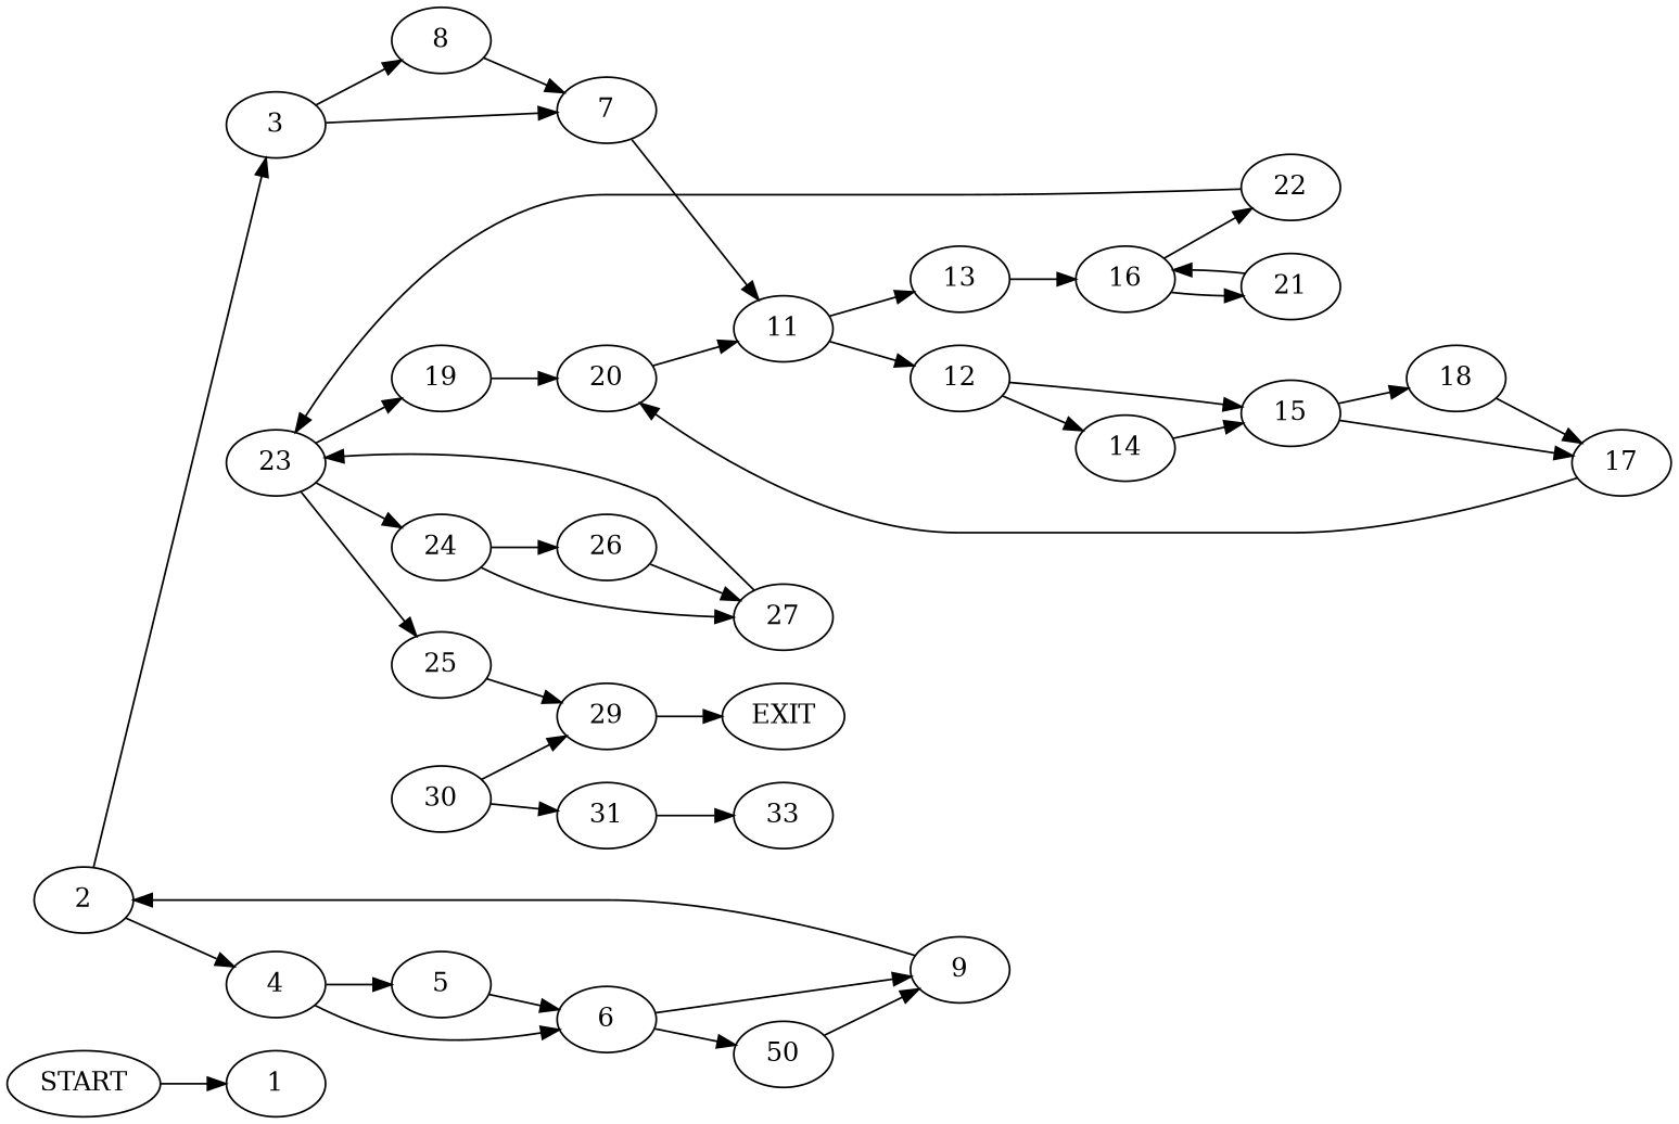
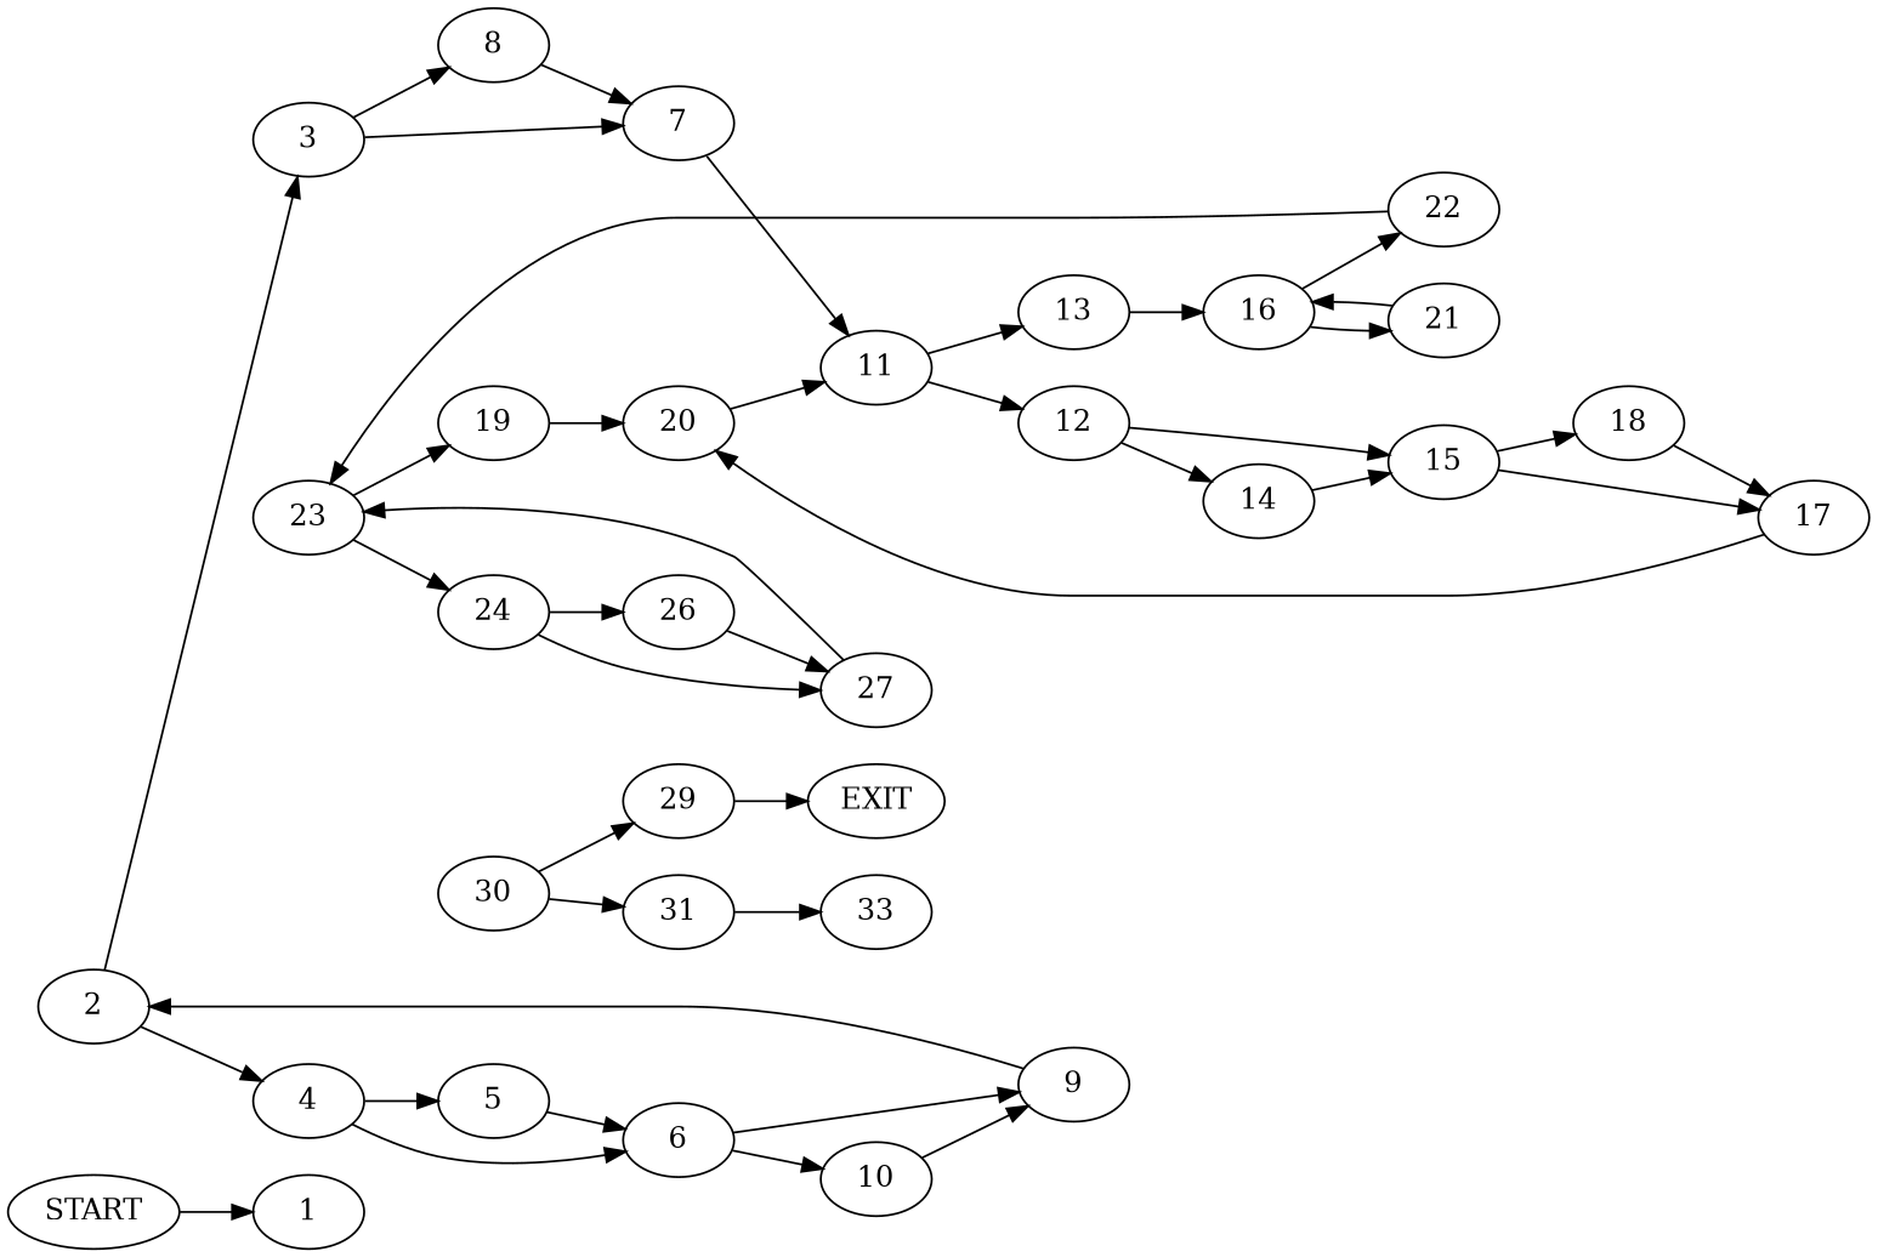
  digraph {
    rankdir=LR
    n1 [label=START]
    1
    n3 [label=EXIT]
    2
    3
    4
    7
    8
    5
    6
    11
    9
-   10 [label=50]
+   10
    12
    13
    14
    15
    16
    17
    18
    21
    22
    20
    23
    19
    24
-   25
    26
    27
    29
    30
    31
    33
    n1 -> 1
    2 -> 3
    2 -> 4
    3 -> 7
    3 -> 8
    4 -> 5
    4 -> 6
    7 -> 11
    8 -> 7
    5 -> 6
    6 -> 9
    6 -> 10
    11 -> 12
    11 -> 13
    9 -> 2
    10 -> 9
    12 -> 14
    12 -> 15
    13 -> 16
    14 -> 15
    15 -> 17
    15 -> 18
    16 -> 21
    16 -> 22
    17 -> 20
    18 -> 17
    21 -> 16
    22 -> 23
    20 -> 11
    23 -> 19
    23 -> 24
-   23 -> 25
    19 -> 20
    24 -> 26
    24 -> 27
-   25 -> 29
    26 -> 27
    27 -> 23
    29 -> n3
    30 -> 29
    30 -> 31
    31 -> 33
  }
